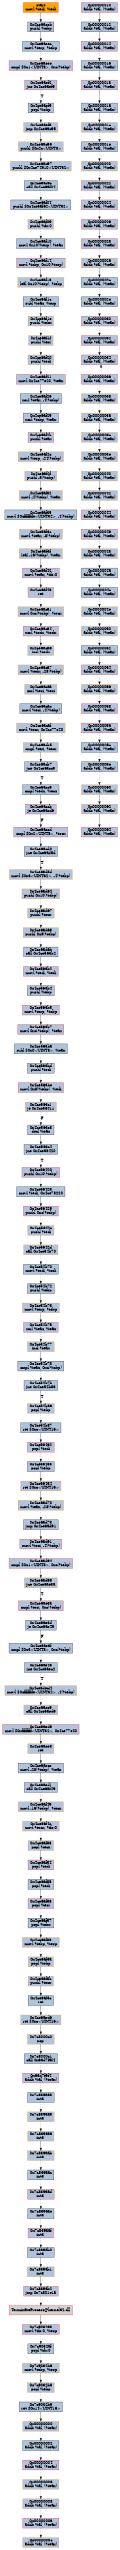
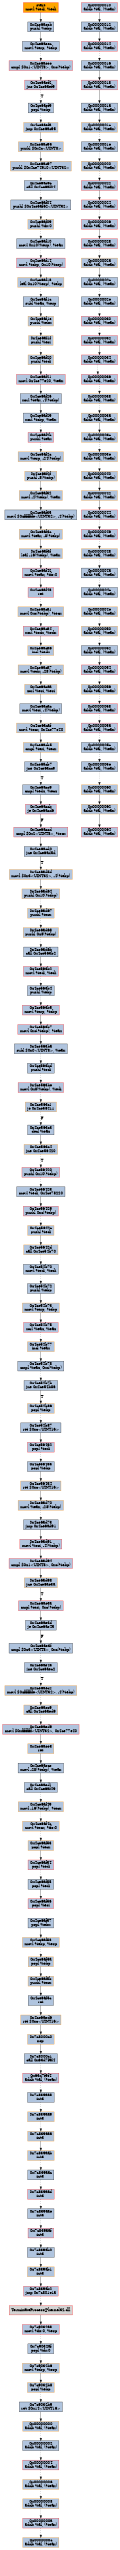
  digraph {
    node [color=darkorange fillcolor=lightsteelblue shape=rectangle style=filled]
    edge [color="#000000" style=dotted]
    n1 [color=red fillcolor=orange label="start\nmovl %edi, %edi"]
    n2 [color=black label="0x4ce6aeeb\npushl %ebp"]
    n3 [color=black label="0x4ce6aeec\nmovl %esp, %ebp"]
    n4 [color=red label="0x4ce6aeee\ncmpl $0x1<UINT8>, 0xc(%ebp)"]
    n5 [color=red label="0x4ce6aef2\njne 0x4ce6aef9"]
    n6 [color=black label="0x4ce6aef9\npopl %ebp"]
    n7 [label="0x4ce6aefa\njmp 0x4ce6ac95"]
    n8 [label="0x4ce6ac95\npushl $0x2c<UINT8>"]
    n9 [label="0x4ce6ac97\npushl $0x4ce74910<UINT32>"]
    n10 [color=black label="0x4ce6ac9c\ncall 0x4ce6af04"]
    n11 [color=black label="0x4ce6af04\npushl $0x4ce6af62<UINT32>"]
    n12 [label="0x4ce6af09\npushl %fs:0"]
    n13 [color=black label="0x4ce6af10\nmovl 0x10(%esp), %eax"]
    n14 [color=red label="0x4ce6af14\nmovl %ebp, 0x10(%esp)"]
    n15 [label="0x4ce6af18\nleal 0x10(%esp), %ebp"]
    n16 [color=black label="0x4ce6af1c\nsubl %eax, %esp"]
    n17 [label="0x4ce6af1e\npushl %ebx"]
    n18 [label="0x4ce6af1f\npushl %esi"]
    n19 [label="0x4ce6af20\npushl %edi"]
    n20 [color=red label="0x4ce6af21\nmovl 0x4ce77e20, %eax"]
    n21 [color=black label="0x4ce6af26\nxorl %eax, -4(%ebp)"]
    n22 [color=black label="0x4ce6af29\nxorl %ebp, %eax"]
    n23 [color=red label="0x4ce6af2b\npushl %eax"]
    n24 [label="0x4ce6af2c\nmovl %esp, -24(%ebp)"]
    n25 [label="0x4ce6af2f\npushl -8(%ebp)"]
    n26 [label="0x4ce6af32\nmovl -4(%ebp), %eax"]
    n27 [color=black label="0x4ce6af35\nmovl $0xfffffffe<UINT32>, -4(%ebp)"]
    n28 [label="0x4ce6af3c\nmovl %eax, -8(%ebp)"]
    n29 [label="0x4ce6af3f\nleal -16(%ebp), %eax"]
    n30 [color=red label="0x4ce6af42\nmovl %eax, %fs:0"]
    n31 [color=red label="0x4ce6af48\nret"]
    n32 [label="0x4ce6aca1\nmovl 0xc(%ebp), %ecx"]
    n33 [color=red label="0x4ce6aca4\nxorl %edx, %edx"]
    n34 [label="0x4ce6aca6\nincl %edx"]
    n35 [label="0x4ce6aca7\nmovl %edx, -28(%ebp)"]
    n36 [label="0x4ce6acaa\nxorl %esi, %esi"]
    n37 [color=black label="0x4ce6acac\nmovl %esi, -4(%ebp)"]
    n38 [label="0x4ce6acaf\nmovl %ecx, 0x4ce77e40"]
    n39 [label="0x4ce6acb5\ncmpl %esi, %ecx"]
    n40 [color=black label="0x4ce6acb7\njne 0x4ce6acc9"]
    n41 [color=black label="0x4ce6acc9\ncmpl %edx, %ecx"]
    n42 [color=red label="0x4ce6accb\nje 0x4ce6acd6"]
    n43 [color=red label="0x4ce6accd\ncmpl $0x2<UINT8>, %ecx"]
    n44 [color=black label="0x4ce6acd0\njne 0x4ce6ad5d"]
    n45 [label="0x4ce6ad5d\nmovl $0x3<UINT32>, -4(%ebp)"]
    n46 [label="0x4ce6ad64\npushl 0x10(%ebp)"]
    n47 [label="0x4ce6ad67\npushl %ecx"]
    n48 [label="0x4ce6ad68\npushl 0x8(%ebp)"]
    n49 [color=black label="0x4ce6ad6b\ncall 0x4ce563b2"]
    n50 [color=red label="0x4ce563b2\nmovl %edi, %edi"]
    n51 [color=black label="0x4ce563b4\npushl %ebp"]
    n52 [color=red label="0x4ce563b5\nmovl %esp, %ebp"]
    n53 [color=red label="0x4ce563b7\nmovl 0xc(%ebp), %eax"]
    n54 [color=black label="0x4ce563ba\nsubl $0x0<UINT8>, %eax"]
    n55 [color=black label="0x4ce563bd\npushl %edi"]
    n56 [color=red label="0x4ce563be\nmovl 0x8(%ebp), %edi"]
    n57 [label="0x4ce563c1\nje 0x4ce56411"]
    n58 [color=black label="0x4ce563c3\ndecl %eax"]
-   n59 [color=black label="0x4ce563c4\njne 0x4ce56420"]
+   n59 [label="0x4ce563c4\njne 0x4ce56420"]
    n60 [color=red label="0x4ce56420\npushl 0x10(%ebp)"]
    n61 [color=black label="0x4ce56423\nmovl %edi, 0x4ce78220"]
    n62 [color=red label="0x4ce56429\npushl 0xc(%ebp)"]
    n63 [label="0x4ce5642c\npushl %edi"]
    n64 [label="0x4ce5642d\ncall 0x4ce54b70"]
    n65 [color=black label="0x4ce54b70\nmovl %edi, %edi"]
    n66 [color=black label="0x4ce54b72\npushl %ebp"]
    n67 [label="0x4ce54b73\nmovl %esp, %ebp"]
    n68 [color=red label="0x4ce54b75\nxorl %eax, %eax"]
    n69 [label="0x4ce54b77\nincl %eax"]
    n70 [color=black label="0x4ce54b78\ncmpl %eax, 0xc(%ebp)"]
    n71 [color=black label="0x4ce54b7b\njne 0x4ce54b86"]
    n72 [label="0x4ce54b86\npopl %ebp"]
    n73 [color=black label="0x4ce54b87\nret $0xc<UINT16>"]
    n74 [color=red label="0x4ce56432\npopl %edi"]
    n75 [color=black label="0x4ce56433\npopl %ebp"]
    n76 [label="0x4ce56434\nret $0xc<UINT16>"]
    n77 [label="0x4ce6ad70\nmovl %eax, -28(%ebp)"]
    n78 [color=black label="0x4ce6ad73\njmp 0x4ce6ad91"]
    n79 [color=red label="0x4ce6ad91\nmovl %esi, -4(%ebp)"]
    n80 [color=red label="0x4ce6ad94\ncmpl $0x1<UINT8>, 0xc(%ebp)"]
    n81 [label="0x4ce6ad98\njne 0x4ce6ae3a"]
    n82 [color=red label="0x4ce6ae3a\ncmpl %esi, 0xc(%ebp)"]
    n83 [color=black label="0x4ce6ae3d\nje 0x4ce6ae45"]
    n84 [color=black label="0x4ce6ae3f\ncmpl $0x3<UINT8>, 0xc(%ebp)"]
    n85 [color=black label="0x4ce6ae43\njne 0x4ce6aec2"]
-   n86 [label="0x4ce6decl2\nmovl $0xfffffffe<UINT32>, -4(%ebp)"]
+   n86 [label="0x4ce6aec2\nmovl $0xfffffffe<UINT32>, -4(%ebp)"]
    n87 [label="0x4ce6aec9\ncall 0x4ce6aed9"]
    n88 [color=red label="0x4ce6aed9\nmovl $0xffffffff<UINT32>, 0x4ce77e40"]
    n89 [label="0x4ce6aee3\nret"]
    n90 [color=black label="0x4ce6aece\nmovl -28(%ebp), %eax"]
    n91 [color=black label="0x4ce6aed1\ncall 0x4ce6af49"]
    n92 [label="0x4ce6af49\nmovl -16(%ebp), %ecx"]
    n93 [label="0x4ce6af4c\nmovl %ecx, %fs:0"]
    n94 [label="0x4ce6af53\npopl %ecx"]
    n95 [color=red label="0x4ce6af54\npopl %edi"]
    n96 [color=black label="0x4ce6af55\npopl %edi"]
    n97 [color=red label="0x4ce6af56\npopl %esi"]
    n98 [color=black label="0x4ce6af57\npopl %ebx"]
    n99 [label="0x4ce6af58\nmovl %ebp, %esp"]
    n100 [label="0x4ce6af5a\npopl %ebp"]
    n101 [label="0x4ce6af5b\npushl %ecx"]
    n102 [color=black label="0x4ce6af5c\nret"]
    n103 [label="0x4ce6aed6\nret $0xc<UINT16>"]
    n104 [label="0x7c8000c0\nnop "]
    n105 [color=black label="0x7c8000c1\ncall 0x63d7f9f4"]
    n106 [color=red label="0x63d7f9f4\naddb %al, (%eax)"]
    n107 [color=black label="0x7c839aa8\nint3 "]
    n108 [label="0x7c839aa9\nint3 "]
    n109 [label="0x7c839aaa\nint3 "]
    n110 [label="0x7c839aab\nint3 "]
    n111 [color=black label="0x7c839aac\nint3 "]
    n112 [color=red label="0x7c839aad\nint3 "]
    n113 [color=black label="0x7c839aae\nint3 "]
    n114 [color=red label="0x7c839aaf\nint3 "]
    n115 [color=black label="0x7c839ab0\nint3 "]
    n116 [label="0x7c839ab1\nint3 "]
    n117 [color=red label="0x7c839ab2\njmp 0x7c801e1a"]
    n118 [color=red fillcolor=lightgrey label="TerminateProcess@kernel32.dll"]
    n119 [color=red label="0x7c9032a8\nmovl %fs:0, %esp"]
    n120 [color=black label="0x7c9032af\npopl %fs:0"]
    n121 [label="0x7c9032b6\nmovl %ebp, %esp"]
    n122 [label="0x7c9032b8\npopl %ebp"]
    n123 [color=black label="0x7c9032b9\nret $0x14<UINT16>"]
    n124 [label="0x00000000\naddb %al, (%eax)"]
    n125 [color=black label="0x00000002\naddb %al, (%eax)"]
    n126 [color=red label="0x00000004\naddb %al, (%eax)"]
    n127 [label="0x00000006\naddb %al, (%eax)"]
    n128 [label="0x00000008\naddb %al, (%eax)"]
    n129 [color=red label="0x0000000a\naddb %al, (%eax)"]
    n130 [label="0x0000000c\naddb %al, (%eax)"]
    n131 [color=red label="0x00000010\naddb %al, (%eax)"]
    n132 [color=black label="0x00000012\naddb %al, (%eax)"]
    n133 [color=red label="0x00000014\naddb %al, (%eax)"]
    n134 [color=black label="0x00000016\naddb %al, (%eax)"]
    n135 [color=red label="0x00000018\naddb %al, (%eax)"]
    n136 [color=black label="0x0000001a\naddb %al, (%eax)"]
    n137 [label="0x0000001c\naddb %al, (%eax)"]
    n138 [color=black label="0x0000001e\naddb %al, (%eax)"]
    n139 [label="0x00000020\naddb %al, (%eax)"]
    n140 [color=red label="0x00000022\naddb %al, (%eax)"]
    n141 [color=red label="0x00000024\naddb %al, (%eax)"]
    n142 [color=red label="0x00000026\naddb %al, (%eax)"]
    n143 [color=red label="0x00000028\naddb %al, (%eax)"]
    n144 [label="0x0000002a\naddb %al, (%eax)"]
    n145 [color=black label="0x0000002c\naddb %al, (%eax)"]
    n146 [color=black label="0x0000002e\naddb %al, (%eax)"]
    n147 [color=red label="0x00000030\naddb %al, (%eax)"]
    n148 [color=red label="0x00000032\naddb %al, (%eax)"]
    n149 [color=red label="0x00000034\naddb %al, (%eax)"]
    n150 [color=red label="0x00000036\naddb %al, (%eax)"]
    n151 [label="0x00000038\naddb %al, (%eax)"]
    n152 [label="0x0000003a\naddb %al, (%eax)"]
    n153 [label="0x0000003c\naddb %al, (%eax)"]
    n154 [label="0x0000003e\naddb %al, (%eax)"]
    n155 [label="0x00000040\naddb %al, (%eax)"]
    n156 [label="0x00000042\naddb %al, (%eax)"]
    n157 [color=red label="0x00000044\naddb %al, (%eax)"]
    n158 [color=red label="0x00000046\naddb %al, (%eax)"]
    n159 [label="0x00000048\naddb %al, (%eax)"]
    n160 [color=black label="0x0000004a\naddb %al, (%eax)"]
    n161 [color=black label="0x0000004c\naddb %al, (%eax)"]
    n162 [label="0x0000004e\naddb %al, (%eax)"]
    n163 [label="0x00000050\naddb %al, (%eax)"]
    n164 [color=black label="0x00000052\naddb %al, (%eax)"]
    n165 [color=red label="0x00000054\naddb %al, (%eax)"]
    n166 [label="0x00000056\naddb %al, (%eax)"]
    n167 [color=red label="0x00000058\naddb %al, (%eax)"]
    n168 [color=red label="0x0000005a\naddb %al, (%eax)"]
    n169 [color=black label="0x0000005c\naddb %al, (%eax)"]
    n170 [color=black label="0x0000005e\naddb %al, (%eax)"]
    n171 [label="0x00000060\naddb %al, (%eax)"]
    n172 [label="0x00000062\naddb %al, (%eax)"]
    n173 [color=red label="0x00000064\naddb %al, (%eax)"]
    n1 -> n2 [style=solid]
    n2 -> n3 [style=solid]
    n3 -> n4
    n4 -> n5
    n5 -> n6 [label=T]
    n6 -> n7
    n7 -> n8 [style=solid]
    n8 -> n9 [style=solid]
    n9 -> n10
    n10 -> n11
    n11 -> n12
    n12 -> n13
    n13 -> n14
    n14 -> n15 [style=solid]
    n15 -> n16
    n16 -> n17 [style=solid]
    n17 -> n18
    n18 -> n19
    n19 -> n20 [style=solid]
    n20 -> n21 [style=solid]
    n21 -> n22 [style=solid]
    n22 -> n23
    n23 -> n24
    n24 -> n25
    n25 -> n26 [style=solid]
    n26 -> n27 [style=solid]
    n27 -> n28 [style=solid]
    n28 -> n29 [style=solid]
    n29 -> n30 [style=solid]
    n30 -> n31 [style=solid]
    n31 -> n32
    n32 -> n33
    n33 -> n34 [style=solid]
    n34 -> n35
    n35 -> n36
    n36 -> n37 [style=solid]
    n37 -> n38
    n38 -> n39 [style=solid]
    n39 -> n40 [style=solid]
    n40 -> n41 [label=T]
    n41 -> n42 [style=solid]
    n42 -> n43 [label=F style=solid]
    n43 -> n44 [style=solid]
    n44 -> n45 [label=T style=solid]
    n45 -> n46 [style=solid]
    n46 -> n47
    n47 -> n48
    n48 -> n49
    n49 -> n50 [style=solid]
    n50 -> n51
    n51 -> n52
    n52 -> n53 [style=solid]
    n53 -> n54 [style=solid]
    n54 -> n55
    n55 -> n56
    n56 -> n57
    n57 -> n58 [label=F]
    n58 -> n59 [style=solid]
    n59 -> n60 [label=T]
    n60 -> n61
    n61 -> n62 [style=solid]
    n62 -> n63
    n63 -> n64 [style=solid]
    n64 -> n65
    n65 -> n66
    n66 -> n67 [style=solid]
    n67 -> n68 [style=solid]
    n68 -> n69
    n69 -> n70 [style=solid]
    n70 -> n71
    n71 -> n72 [label=T style=solid]
    n72 -> n73
    n73 -> n74 [style=solid]
    n74 -> n75
    n75 -> n76 [style=solid]
    n76 -> n77 [style=solid]
    n77 -> n78
    n78 -> n79 [style=solid]
    n79 -> n80 [style=solid]
    n80 -> n81 [style=solid]
    n81 -> n82 [label=T style=solid]
    n82 -> n83 [style=solid]
    n83 -> n84 [label=F style=solid]
    n84 -> n85
    n85 -> n86 [label=T]
    n86 -> n87
    n87 -> n88
    n88 -> n89 [style=solid]
    n89 -> n90 [style=solid]
    n90 -> n91 [style=solid]
    n91 -> n92
    n92 -> n93
    n93 -> n94
    n94 -> n95 [style=solid]
    n95 -> n96
    n96 -> n97 [style=solid]
-   n97 -> n98
    n98 -> n99 [style=solid]
    n99 -> n100
    n100 -> n101 [style=solid]
    n101 -> n102 [style=solid]
    n102 -> n103 [style=solid]
    n103 -> n104 [style=solid]
    n104 -> n105 [style=solid]
    n105 -> n106
    n106 -> n107
    n107 -> n108
    n108 -> n109
    n109 -> n110 [style=solid]
    n110 -> n111
    n111 -> n112
    n112 -> n113
    n113 -> n114
    n114 -> n115
    n115 -> n116 [style=solid]
    n116 -> n117 [style=solid]
    n117 -> n118
    n118 -> n119 [style=solid]
    n119 -> n120
    n120 -> n121
    n121 -> n122 [style=solid]
    n122 -> n123
    n123 -> n124 [style=solid]
    n124 -> n125
    n125 -> n126
    n126 -> n127
    n127 -> n128
    n128 -> n129
    n129 -> n130
    n131 -> n132 [style=solid]
    n132 -> n133 [style=solid]
    n133 -> n134
    n134 -> n135 [style=solid]
    n135 -> n136 [style=solid]
    n136 -> n137 [style=solid]
    n137 -> n138
    n138 -> n139
    n139 -> n140
    n140 -> n141 [style=solid]
    n141 -> n142
    n142 -> n143 [style=solid]
    n143 -> n144
    n144 -> n145 [style=solid]
    n145 -> n146
    n146 -> n147
    n147 -> n148
    n148 -> n149 [style=solid]
-   n150 -> n149
+   n149 -> n150
    n150 -> n151
    n151 -> n152
    n152 -> n153 [style=solid]
    n153 -> n154
    n154 -> n155
    n155 -> n156 [style=solid]
    n156 -> n157 [style=solid]
    n157 -> n158
    n158 -> n159
    n159 -> n160
    n160 -> n161
-   n161 -> n162
    n162 -> n163
    n163 -> n164
    n164 -> n165 [style=solid]
    n165 -> n166
    n166 -> n167
    n167 -> n168
    n168 -> n169
    n169 -> n170
    n170 -> n171
    n171 -> n172 [style=solid]
    n172 -> n173 [style=solid]
  }
